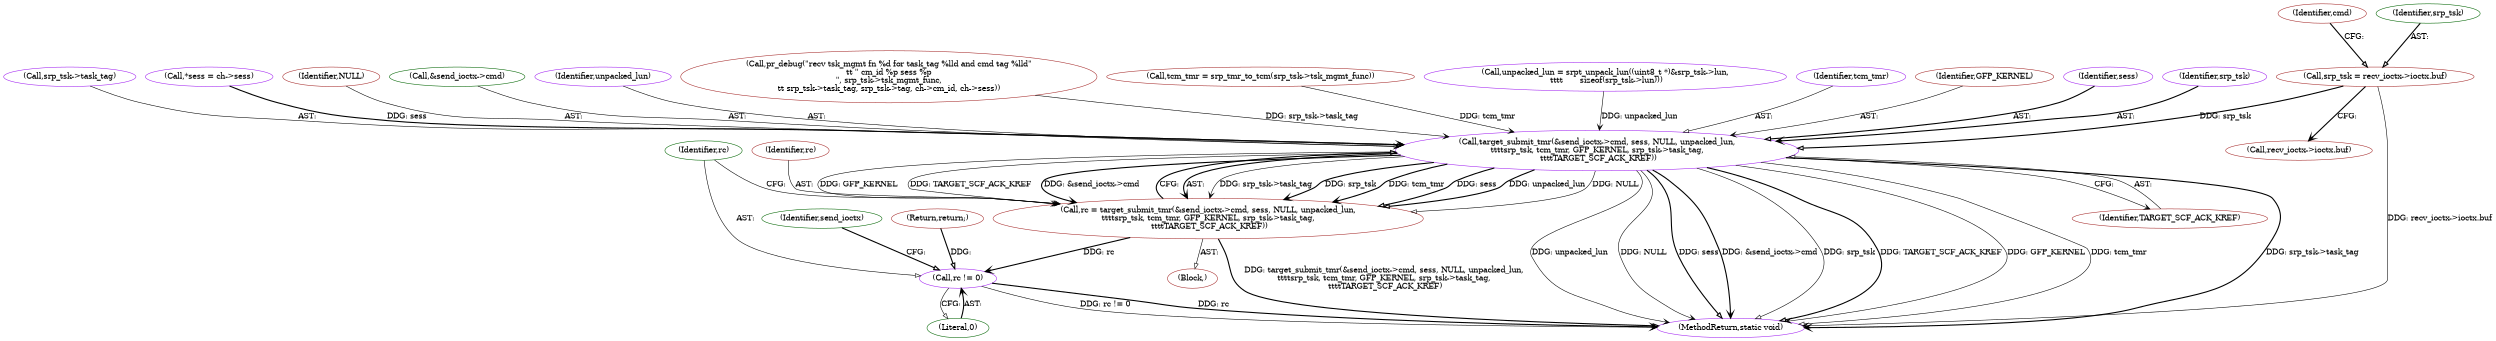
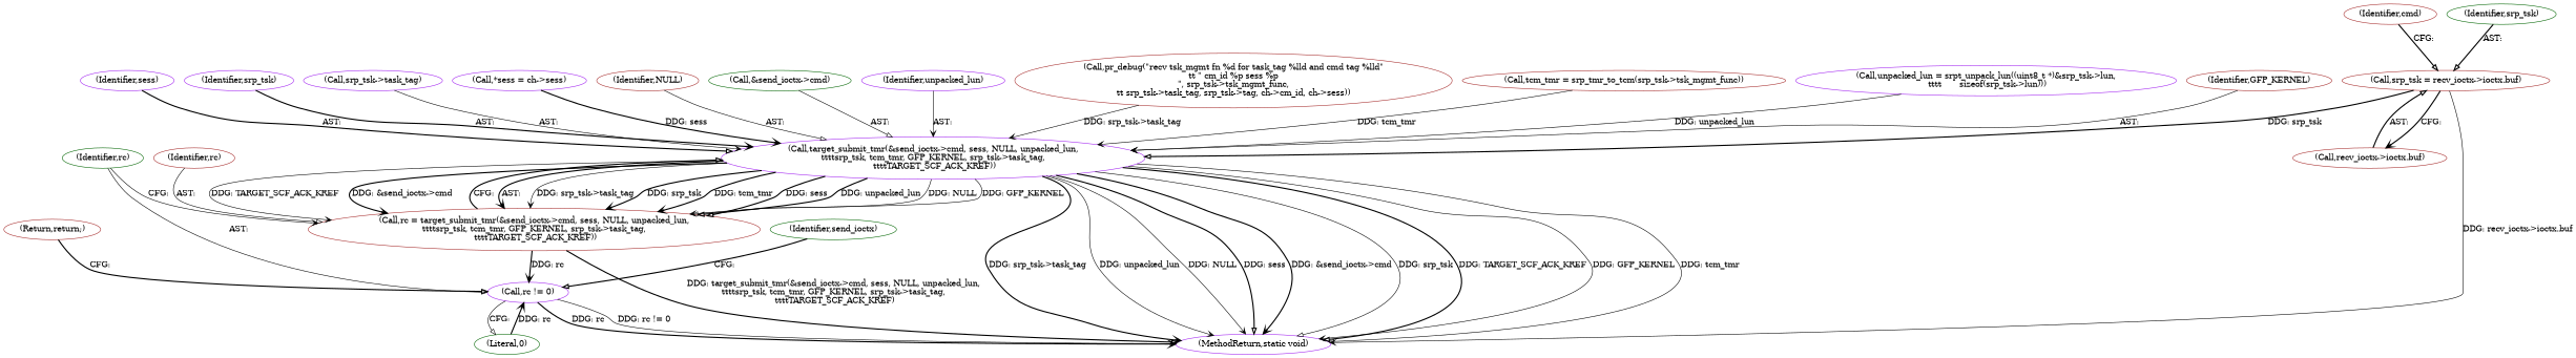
  digraph {
    node [color=brown]
    edge [arrowhead=vee style=solid]
    n1 [label="(Call,srp_tsk = recv_ioctx->ioctx.buf)"]
    n2 [color=purple label="(Call,target_submit_tmr(&send_ioctx->cmd, sess, NULL, unpacked_lun,\n\t\t\t\tsrp_tsk, tcm_tmr, GFP_KERNEL, srp_tsk->task_tag,\n \t\t\t\tTARGET_SCF_ACK_KREF))"]
    n3 [label="(Call,recv_ioctx->ioctx.buf)"]
    n4 [color=purple label="(MethodReturn,static void)"]
    n5 [label="(Call,rc = target_submit_tmr(&send_ioctx->cmd, sess, NULL, unpacked_lun,\n\t\t\t\tsrp_tsk, tcm_tmr, GFP_KERNEL, srp_tsk->task_tag,\n \t\t\t\tTARGET_SCF_ACK_KREF))"]
-   n6 [label="(Identifier,TARGET_SCF_ACK_KREF)"]
-   n7 [label="(Block,)"]
    n8 [color=purple label="(Call,rc != 0)"]
    n9 [color=darkgreen label="(Literal,0)"]
    n10 [label="(Identifier,rc)"]
    n11 [color=purple label="(Identifier,sess)"]
    n12 [label="(Identifier,cmd)"]
    n13 [color=purple label="(Identifier,srp_tsk)"]
    n14 [color=purple label="(Call,srp_tsk->task_tag)"]
    n15 [color=purple label="(Call,*sess = ch->sess)"]
    n16 [label="(Return,return;)"]
    n17 [label="(Identifier,NULL)"]
    n18 [color=darkgreen label="(Call,&send_ioctx->cmd)"]
    n19 [color=purple label="(Identifier,unpacked_lun)"]
    n20 [color=darkgreen label="(Identifier,rc)"]
    n21 [label="(Call,pr_debug(\"recv tsk_mgmt fn %d for task_tag %lld and cmd tag %lld\"\n\t\t \" cm_id %p sess %p\n\", srp_tsk->tsk_mgmt_func,\n\t\t srp_tsk->task_tag, srp_tsk->tag, ch->cm_id, ch->sess))"]
    n22 [color=darkgreen label="(Identifier,send_ioctx)"]
    n23 [label="(Call,tcm_tmr = srp_tmr_to_tcm(srp_tsk->tsk_mgmt_func))"]
    n24 [color=purple label="(Call,unpacked_lun = srpt_unpack_lun((uint8_t *)&srp_tsk->lun,\n \t\t\t\t       sizeof(srp_tsk->lun)))"]
-   n25 [color=purple label="(Identifier,tcm_tmr)"]
    n26 [label="(Identifier,GFP_KERNEL)"]
    n27 [color=darkgreen label="(Identifier,srp_tsk)"]
    n1 -> n2 [arrowhead=onormal label="DDG: srp_tsk" style=bold]
    n1 -> n3 [label="CFG: " style=bold]
    n1 -> n4 [label="DDG: recv_ioctx->ioctx.buf"]
    n2 -> n4 [label="DDG: srp_tsk->task_tag" style=bold]
    n2 -> n4 [label="DDG: unpacked_lun"]
    n2 -> n4 [label="DDG: NULL"]
    n2 -> n4 [arrowhead=onormal label="DDG: sess" style=bold]
    n2 -> n4 [label="DDG: &send_ioctx->cmd" style=bold]
    n2 -> n4 [arrowhead=onormal label="DDG: srp_tsk"]
    n2 -> n4 [arrowhead=onormal label="DDG: TARGET_SCF_ACK_KREF" style=bold]
    n2 -> n4 [label="DDG: GFP_KERNEL"]
    n2 -> n4 [arrowhead=onormal label="DDG: tcm_tmr"]
    n2 -> n5 [label="AST: " style=bold]
    n2 -> n5 [label="DDG: srp_tsk->task_tag"]
    n2 -> n5 [label="DDG: srp_tsk" style=bold]
    n2 -> n5 [label="DDG: tcm_tmr" style=bold]
    n2 -> n5 [arrowhead=onormal label="DDG: sess" style=bold]
    n2 -> n5 [arrowhead=onormal label="DDG: unpacked_lun" style=bold]
    n2 -> n5 [arrowhead=onormal label="DDG: NULL"]
    n2 -> n5 [label="DDG: GFP_KERNEL"]
    n2 -> n5 [label="DDG: TARGET_SCF_ACK_KREF"]
    n2 -> n5 [label="DDG: &send_ioctx->cmd" style=bold]
-   n2 -> n6 [label="CFG: "]
+   n3 -> n1 [arrowhead=onormal label="AST: " style=bold]
    n5 -> n2 [arrowhead=onormal label="CFG: " style=bold]
    n5 -> n4 [arrowhead=onormal label="DDG: target_submit_tmr(&send_ioctx->cmd, sess, NULL, unpacked_lun,\n\t\t\t\tsrp_tsk, tcm_tmr, GFP_KERNEL, srp_tsk->task_tag,\n \t\t\t\tTARGET_SCF_ACK_KREF)" style=bold]
-   n5 -> n7 [arrowhead=onormal label="AST: "]
    n5 -> n8 [label="DDG: rc" style=bold]
-   n6 -> n2 [arrowhead=onormal label="AST: "]
    n8 -> n4 [label="DDG: rc" style=bold]
    n8 -> n4 [label="DDG: rc != 0"]
    n8 -> n9 [arrowhead=onormal label="CFG: "]
-   n9 -> n8 [label="AST: " style=bold]
+   n9 -> n8 [label="DDG: rc" style=bold]
    n10 -> n5 [arrowhead=onormal label="AST: "]
    n11 -> n2 [arrowhead=onormal label="AST: " style=bold]
    n12 -> n1 [arrowhead=onormal label="CFG: " style=bold]
    n13 -> n2 [label="AST: " style=bold]
    n14 -> n2 [label="AST: "]
    n15 -> n2 [label="DDG: sess" style=bold]
-   n16 -> n8 [arrowhead=onormal label="DDG: " style=bold]
+   n16 -> n8 [arrowhead=onormal label="CFG: " style=bold]
    n17 -> n2 [arrowhead=onormal label="AST: "]
    n18 -> n2 [arrowhead=onormal label="AST: "]
    n19 -> n2 [label="AST: "]
    n20 -> n5 [label="CFG: "]
    n20 -> n8 [arrowhead=onormal label="AST: "]
    n21 -> n2 [label="DDG: srp_tsk->task_tag"]
    n22 -> n8 [arrowhead=onormal label="CFG: " style=bold]
    n23 -> n2 [label="DDG: tcm_tmr"]
    n24 -> n2 [label="DDG: unpacked_lun"]
-   n25 -> n2 [arrowhead=onormal label="AST: "]
    n26 -> n2 [label="AST: "]
    n27 -> n1 [arrowhead=onormal label="AST: " style=bold]
  }
